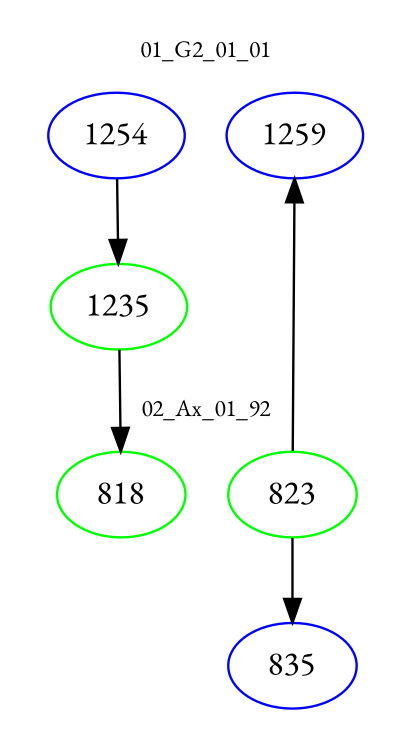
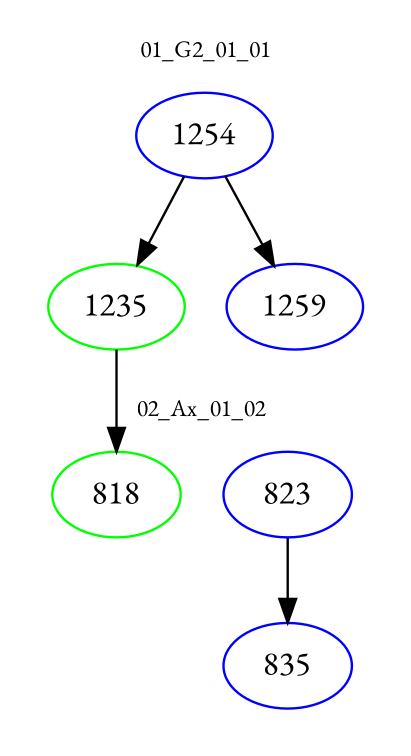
  digraph {
    fontname="EB Garamond"
    node [color=blue fontname="EB Garamond"]
    edge [color=black fontname="EB Garamond"]
-   n1 [color=green label=823]
+   n1 [label=823]
    n2 [color=green label=818]
    n3 [label=835]
    n4 [label=1254]
    n5 [color=green label=1235]
    n6 [label=1259]
    subgraph cluster_1 {
      color=white
      fontsize=10
-     label="02_Ax_01_92"
+     label="02_Ax_01_02"
      n1
      n2
      n3
    }
    subgraph cluster_2 {
      color=white
      fontsize=10
      label="01_G2_01_01"
      n4
      n5
      n6
    }
    n1 -> n3
    n4 -> n5
-   n1 -> n6
+   n4 -> n6
    n5 -> n2
  }
